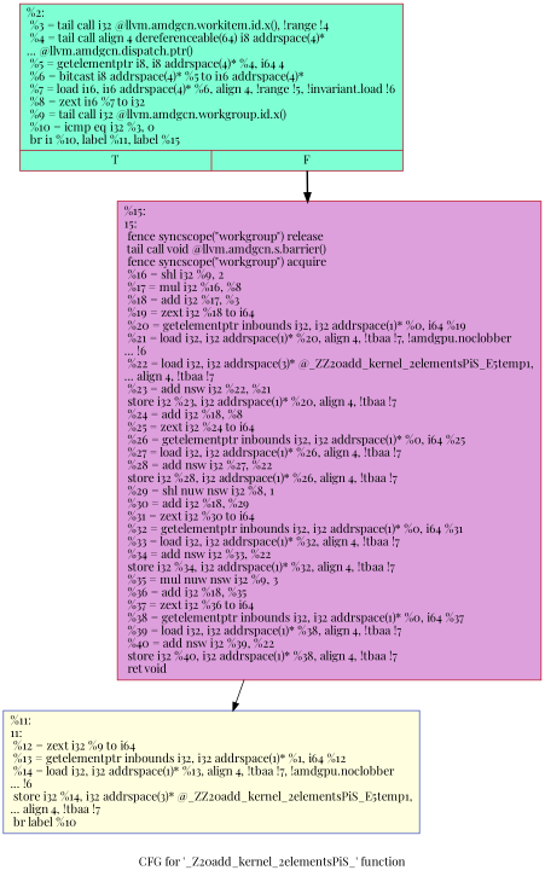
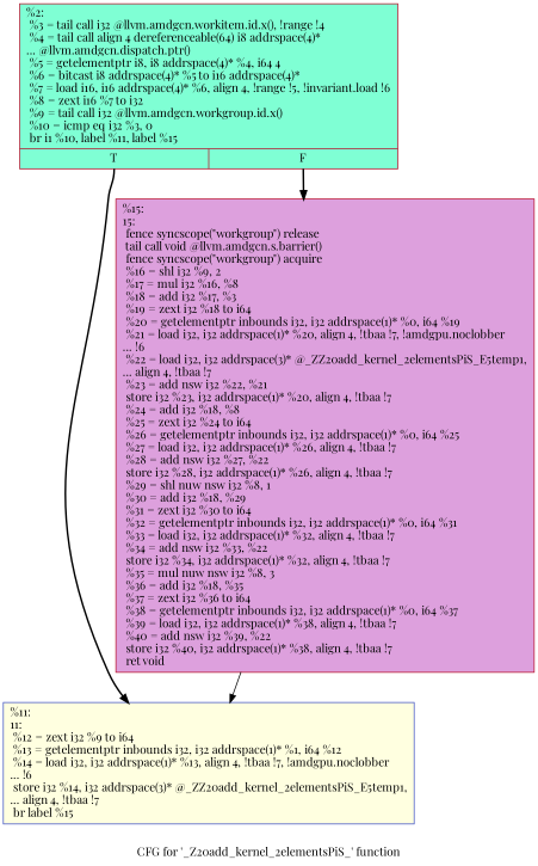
  digraph {
    fontname="Playfair Display"
    label="CFG for '_Z20add_kernel_2elementsPiS_' function"
    node [color="#b70d28ff" fontname="Playfair Display" shape=record style=filled]
    edge [fontname="Playfair Display" style=bold]
    n1 [fillcolor=aquamarine label="{%2:\l  %3 = tail call i32 @llvm.amdgcn.workitem.id.x(), !range !4\l  %4 = tail call align 4 dereferenceable(64) i8 addrspace(4)*\l... @llvm.amdgcn.dispatch.ptr()\l  %5 = getelementptr i8, i8 addrspace(4)* %4, i64 4\l  %6 = bitcast i8 addrspace(4)* %5 to i16 addrspace(4)*\l  %7 = load i16, i16 addrspace(4)* %6, align 4, !range !5, !invariant.load !6\l  %8 = zext i16 %7 to i32\l  %9 = tail call i32 @llvm.amdgcn.workgroup.id.x()\l  %10 = icmp eq i32 %3, 0\l  br i1 %10, label %11, label %15\l|{<s0>T|<s1>F}}"]
-   n2 [color="#3d50c3ff" fillcolor=lightyellow label="{%11:\l11:                                               \l  %12 = zext i32 %9 to i64\l  %13 = getelementptr inbounds i32, i32 addrspace(1)* %1, i64 %12\l  %14 = load i32, i32 addrspace(1)* %13, align 4, !tbaa !7, !amdgpu.noclobber\l... !6\l  store i32 %14, i32 addrspace(3)* @_ZZ20add_kernel_2elementsPiS_E5temp1,\l... align 4, !tbaa !7\l  br label %10\l}"]
-   n3 [fillcolor=plum label="{%15:\l15:                                               \l  fence syncscope(\"workgroup\") release\l  tail call void @llvm.amdgcn.s.barrier()\l  fence syncscope(\"workgroup\") acquire\l  %16 = shl i32 %9, 2\l  %17 = mul i32 %16, %8\l  %18 = add i32 %17, %3\l  %19 = zext i32 %18 to i64\l  %20 = getelementptr inbounds i32, i32 addrspace(1)* %0, i64 %19\l  %21 = load i32, i32 addrspace(1)* %20, align 4, !tbaa !7, !amdgpu.noclobber\l... !6\l  %22 = load i32, i32 addrspace(3)* @_ZZ20add_kernel_2elementsPiS_E5temp1,\l... align 4, !tbaa !7\l  %23 = add nsw i32 %22, %21\l  store i32 %23, i32 addrspace(1)* %20, align 4, !tbaa !7\l  %24 = add i32 %18, %8\l  %25 = zext i32 %24 to i64\l  %26 = getelementptr inbounds i32, i32 addrspace(1)* %0, i64 %25\l  %27 = load i32, i32 addrspace(1)* %26, align 4, !tbaa !7\l  %28 = add nsw i32 %27, %22\l  store i32 %28, i32 addrspace(1)* %26, align 4, !tbaa !7\l  %29 = shl nuw nsw i32 %8, 1\l  %30 = add i32 %18, %29\l  %31 = zext i32 %30 to i64\l  %32 = getelementptr inbounds i32, i32 addrspace(1)* %0, i64 %31\l  %33 = load i32, i32 addrspace(1)* %32, align 4, !tbaa !7\l  %34 = add nsw i32 %33, %22\l  store i32 %34, i32 addrspace(1)* %32, align 4, !tbaa !7\l  %35 = mul nuw nsw i32 %9, 3\l  %36 = add i32 %18, %35\l  %37 = zext i32 %36 to i64\l  %38 = getelementptr inbounds i32, i32 addrspace(1)* %0, i64 %37\l  %39 = load i32, i32 addrspace(1)* %38, align 4, !tbaa !7\l  %40 = add nsw i32 %39, %22\l  store i32 %40, i32 addrspace(1)* %38, align 4, !tbaa !7\l  ret void\l}"]
+   n2 [color="#3d50c3ff" fillcolor=lightyellow label="{%11:\l11:                                               \l  %12 = zext i32 %9 to i64\l  %13 = getelementptr inbounds i32, i32 addrspace(1)* %1, i64 %12\l  %14 = load i32, i32 addrspace(1)* %13, align 4, !tbaa !7, !amdgpu.noclobber\l... !6\l  store i32 %14, i32 addrspace(3)* @_ZZ20add_kernel_2elementsPiS_E5temp1,\l... align 4, !tbaa !7\l  br label %15\l}"]
+   n3 [fillcolor=plum label="{%15:\l15:                                               \l  fence syncscope(\"workgroup\") release\l  tail call void @llvm.amdgcn.s.barrier()\l  fence syncscope(\"workgroup\") acquire\l  %16 = shl i32 %9, 2\l  %17 = mul i32 %16, %8\l  %18 = add i32 %17, %3\l  %19 = zext i32 %18 to i64\l  %20 = getelementptr inbounds i32, i32 addrspace(1)* %0, i64 %19\l  %21 = load i32, i32 addrspace(1)* %20, align 4, !tbaa !7, !amdgpu.noclobber\l... !6\l  %22 = load i32, i32 addrspace(3)* @_ZZ20add_kernel_2elementsPiS_E5temp1,\l... align 4, !tbaa !7\l  %23 = add nsw i32 %22, %21\l  store i32 %23, i32 addrspace(1)* %20, align 4, !tbaa !7\l  %24 = add i32 %18, %8\l  %25 = zext i32 %24 to i64\l  %26 = getelementptr inbounds i32, i32 addrspace(1)* %0, i64 %25\l  %27 = load i32, i32 addrspace(1)* %26, align 4, !tbaa !7\l  %28 = add nsw i32 %27, %22\l  store i32 %28, i32 addrspace(1)* %26, align 4, !tbaa !7\l  %29 = shl nuw nsw i32 %8, 1\l  %30 = add i32 %18, %29\l  %31 = zext i32 %30 to i64\l  %32 = getelementptr inbounds i32, i32 addrspace(1)* %0, i64 %31\l  %33 = load i32, i32 addrspace(1)* %32, align 4, !tbaa !7\l  %34 = add nsw i32 %33, %22\l  store i32 %34, i32 addrspace(1)* %32, align 4, !tbaa !7\l  %35 = mul nuw nsw i32 %8, 3\l  %36 = add i32 %18, %35\l  %37 = zext i32 %36 to i64\l  %38 = getelementptr inbounds i32, i32 addrspace(1)* %0, i64 %37\l  %39 = load i32, i32 addrspace(1)* %38, align 4, !tbaa !7\l  %40 = add nsw i32 %39, %22\l  store i32 %40, i32 addrspace(1)* %38, align 4, !tbaa !7\l  ret void\l}"]
+   n1 -> n2 [tailport=s0]
    n1 -> n3 [tailport=s1]
    n3 -> n2 [style=solid]
  }
